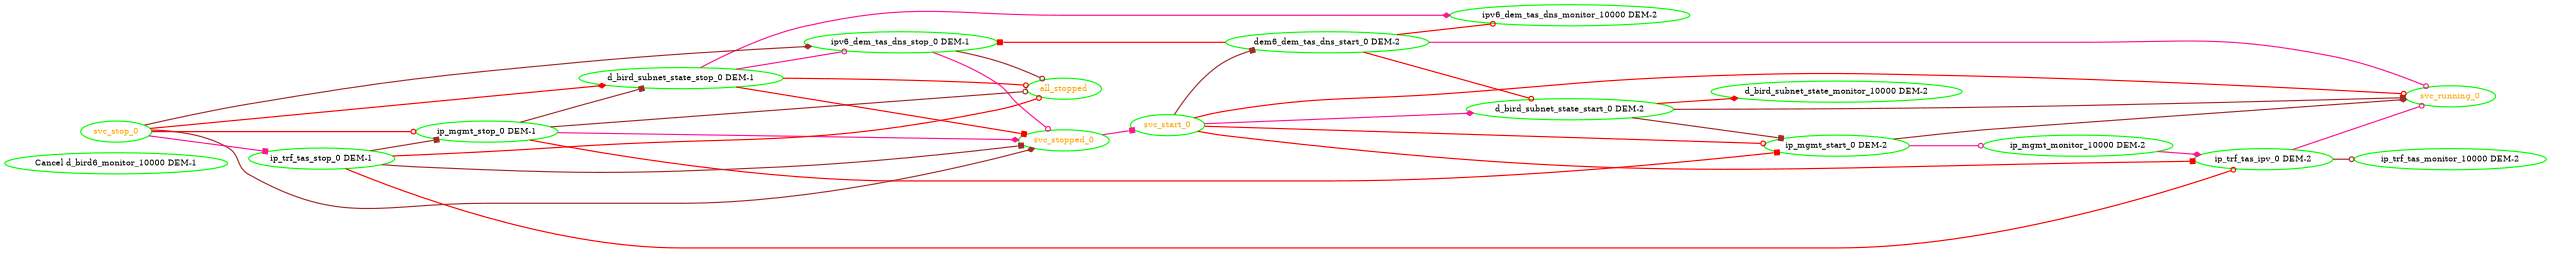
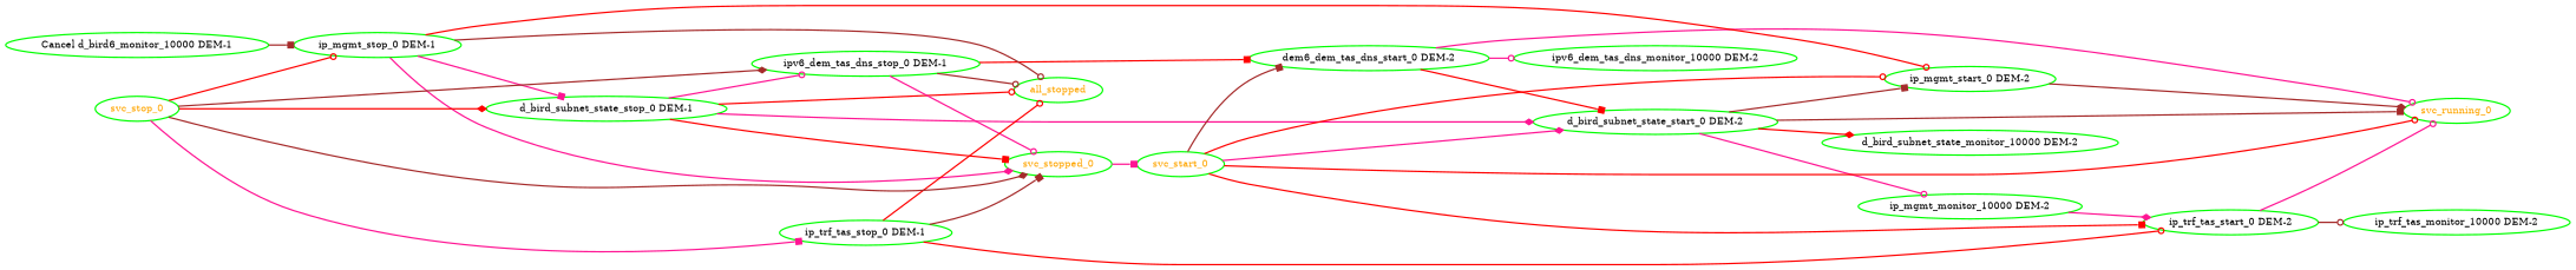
  digraph {
    rankdir=LR
    node [color=green fontcolor=black style=bold]
    edge [arrowhead=odot color=red style=bold]
    "Cancel d_bird6_monitor_10000 DEM-1"
    all_stopped [fontcolor=orange]
    "d_bird_subnet_state_start_0 DEM-2"
    "d_bird_subnet_state_monitor_10000 DEM-2"
    "ip_mgmt_start_0 DEM-2"
    svc_running_0 [fontcolor=orange]
    "ip_mgmt_monitor_10000 DEM-2"
-   "ip_trf_tas_start_0 DEM-2" [label="ip_trf_tas_ipv_0 DEM-2"]
+   "ip_trf_tas_start_0 DEM-2"
    "ip_trf_tas_monitor_10000 DEM-2"
    "d_bird_subnet_state_stop_0 DEM-1"
    "ipv6_dem_tas_dns_stop_0 DEM-1"
    svc_stopped_0 [fontcolor=orange]
    n13 [label="dem6_dem_tas_dns_start_0 DEM-2"]
    svc_start_0 [fontcolor=orange]
    "ipv6_dem_tas_dns_monitor_10000 DEM-2"
    "ip_mgmt_stop_0 DEM-1"
    "ip_trf_tas_stop_0 DEM-1"
    svc_stop_0 [fontcolor=orange]
    "d_bird_subnet_state_start_0 DEM-2" -> "d_bird_subnet_state_monitor_10000 DEM-2" [arrowhead=diamond]
    "d_bird_subnet_state_start_0 DEM-2" -> "ip_mgmt_start_0 DEM-2" [arrowhead=box color=brown]
    "d_bird_subnet_state_start_0 DEM-2" -> svc_running_0 [arrowhead=box color=brown]
    "ip_mgmt_start_0 DEM-2" -> svc_running_0 [arrowhead=diamond color=brown]
-   "ip_mgmt_start_0 DEM-2" -> "ip_mgmt_monitor_10000 DEM-2" [color=deeppink]
+   "d_bird_subnet_state_start_0 DEM-2" -> "ip_mgmt_monitor_10000 DEM-2" [color=deeppink]
    "ip_mgmt_monitor_10000 DEM-2" -> "ip_trf_tas_start_0 DEM-2" [arrowhead=diamond color=deeppink]
    "ip_trf_tas_start_0 DEM-2" -> svc_running_0 [color=deeppink]
    "ip_trf_tas_start_0 DEM-2" -> "ip_trf_tas_monitor_10000 DEM-2" [color=brown]
    "d_bird_subnet_state_stop_0 DEM-1" -> all_stopped
-   "d_bird_subnet_state_stop_0 DEM-1" -> "ipv6_dem_tas_dns_monitor_10000 DEM-2" [arrowhead=diamond color=deeppink]
+   "d_bird_subnet_state_stop_0 DEM-1" -> "d_bird_subnet_state_start_0 DEM-2" [arrowhead=diamond color=deeppink]
    "d_bird_subnet_state_stop_0 DEM-1" -> "ipv6_dem_tas_dns_stop_0 DEM-1" [color=deeppink]
    "d_bird_subnet_state_stop_0 DEM-1" -> svc_stopped_0 [arrowhead=box]
    "ipv6_dem_tas_dns_stop_0 DEM-1" -> all_stopped [color=brown]
    "ipv6_dem_tas_dns_stop_0 DEM-1" -> svc_stopped_0 [color=deeppink]
-   n13 -> "ipv6_dem_tas_dns_stop_0 DEM-1" [arrowhead=box]
+   "ipv6_dem_tas_dns_stop_0 DEM-1" -> n13 [arrowhead=box]
    svc_stopped_0 -> svc_start_0 [arrowhead=box color=deeppink]
-   n13 -> "d_bird_subnet_state_start_0 DEM-2"
+   n13 -> "d_bird_subnet_state_start_0 DEM-2" [arrowhead=box]
    n13 -> svc_running_0 [color=deeppink]
-   n13 -> "ipv6_dem_tas_dns_monitor_10000 DEM-2"
+   n13 -> "ipv6_dem_tas_dns_monitor_10000 DEM-2" [color=deeppink]
    svc_start_0 -> "d_bird_subnet_state_start_0 DEM-2" [arrowhead=diamond color=deeppink]
    svc_start_0 -> "ip_mgmt_start_0 DEM-2"
    svc_start_0 -> svc_running_0
    svc_start_0 -> "ip_trf_tas_start_0 DEM-2" [arrowhead=box]
    svc_start_0 -> n13 [arrowhead=box color=brown]
    "ip_mgmt_stop_0 DEM-1" -> all_stopped [color=brown]
-   "ip_mgmt_stop_0 DEM-1" -> "ip_mgmt_start_0 DEM-2" [arrowhead=box]
-   "ip_mgmt_stop_0 DEM-1" -> "d_bird_subnet_state_stop_0 DEM-1" [arrowhead=box color=brown]
+   "ip_mgmt_stop_0 DEM-1" -> "ip_mgmt_start_0 DEM-2"
+   "ip_mgmt_stop_0 DEM-1" -> "d_bird_subnet_state_stop_0 DEM-1" [arrowhead=box color=deeppink]
    "ip_mgmt_stop_0 DEM-1" -> svc_stopped_0 [arrowhead=diamond color=deeppink]
    "ip_trf_tas_stop_0 DEM-1" -> all_stopped
    "ip_trf_tas_stop_0 DEM-1" -> "ip_trf_tas_start_0 DEM-2"
    "ip_trf_tas_stop_0 DEM-1" -> svc_stopped_0 [arrowhead=box color=brown]
-   "ip_trf_tas_stop_0 DEM-1" -> "ip_mgmt_stop_0 DEM-1" [arrowhead=box color=brown]
+   "Cancel d_bird6_monitor_10000 DEM-1" -> "ip_mgmt_stop_0 DEM-1" [arrowhead=box color=brown]
    svc_stop_0 -> "d_bird_subnet_state_stop_0 DEM-1" [arrowhead=diamond]
    svc_stop_0 -> "ipv6_dem_tas_dns_stop_0 DEM-1" [arrowhead=diamond color=brown]
    svc_stop_0 -> svc_stopped_0 [arrowhead=diamond color=brown]
    svc_stop_0 -> "ip_mgmt_stop_0 DEM-1"
    svc_stop_0 -> "ip_trf_tas_stop_0 DEM-1" [arrowhead=box color=deeppink]
  }
